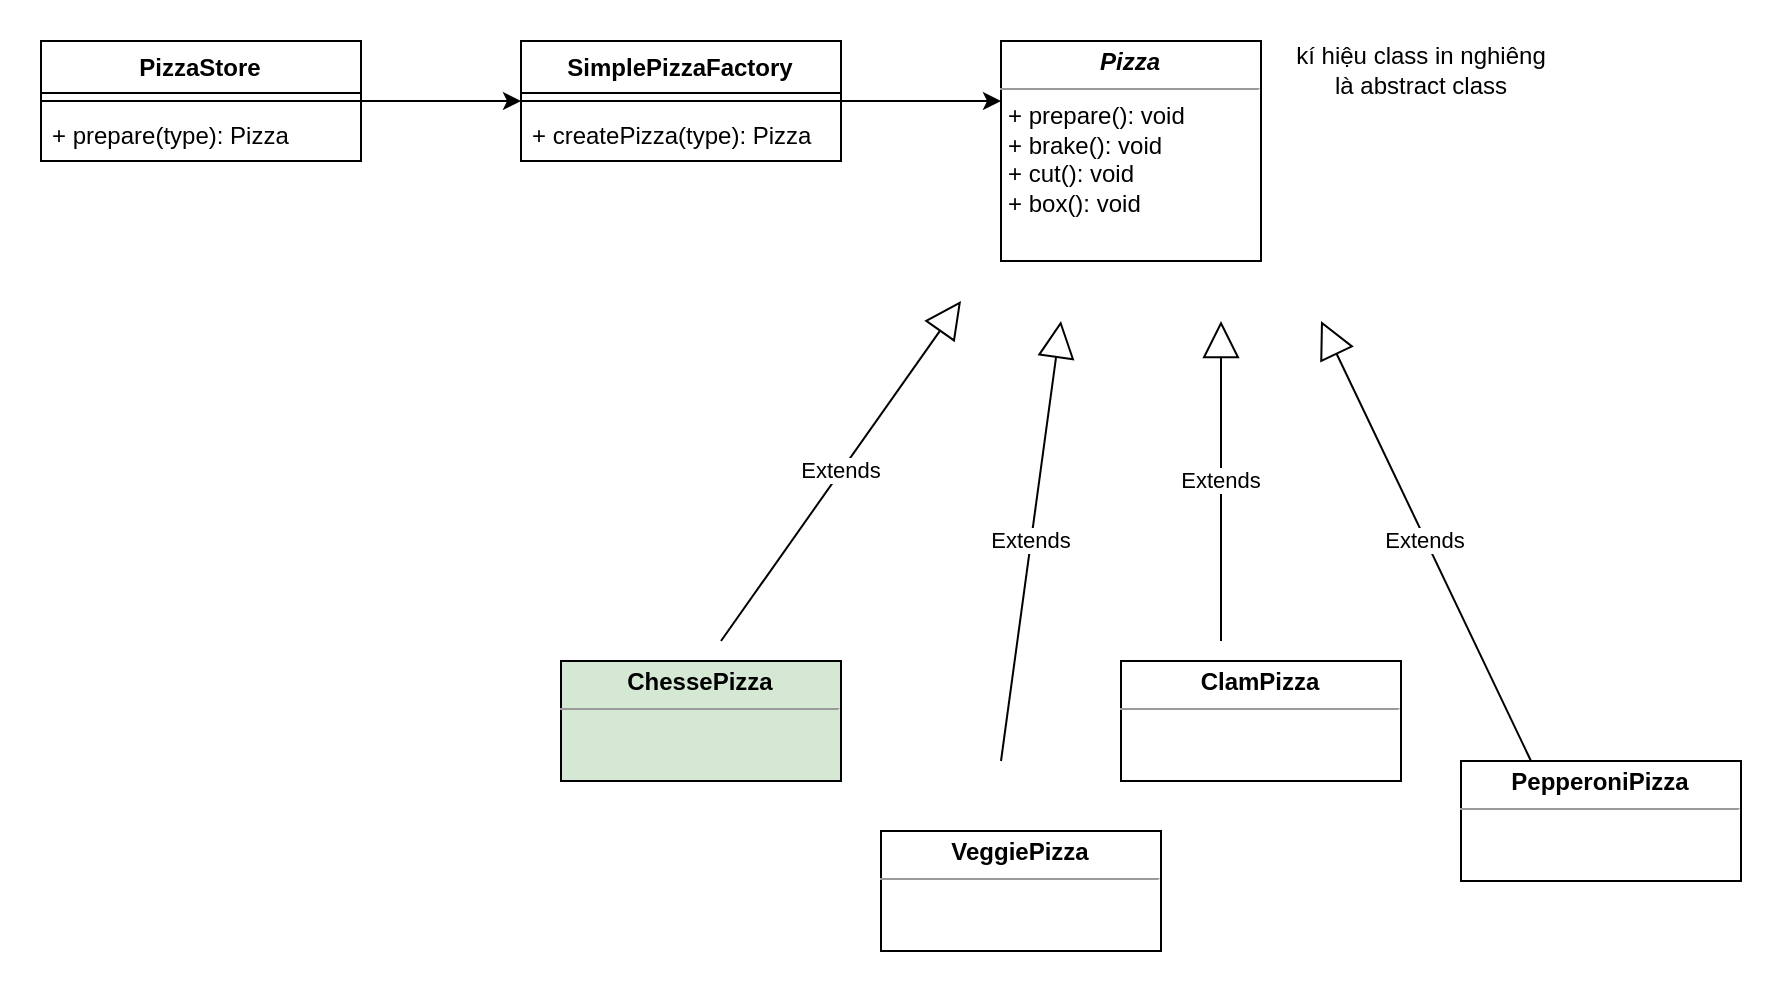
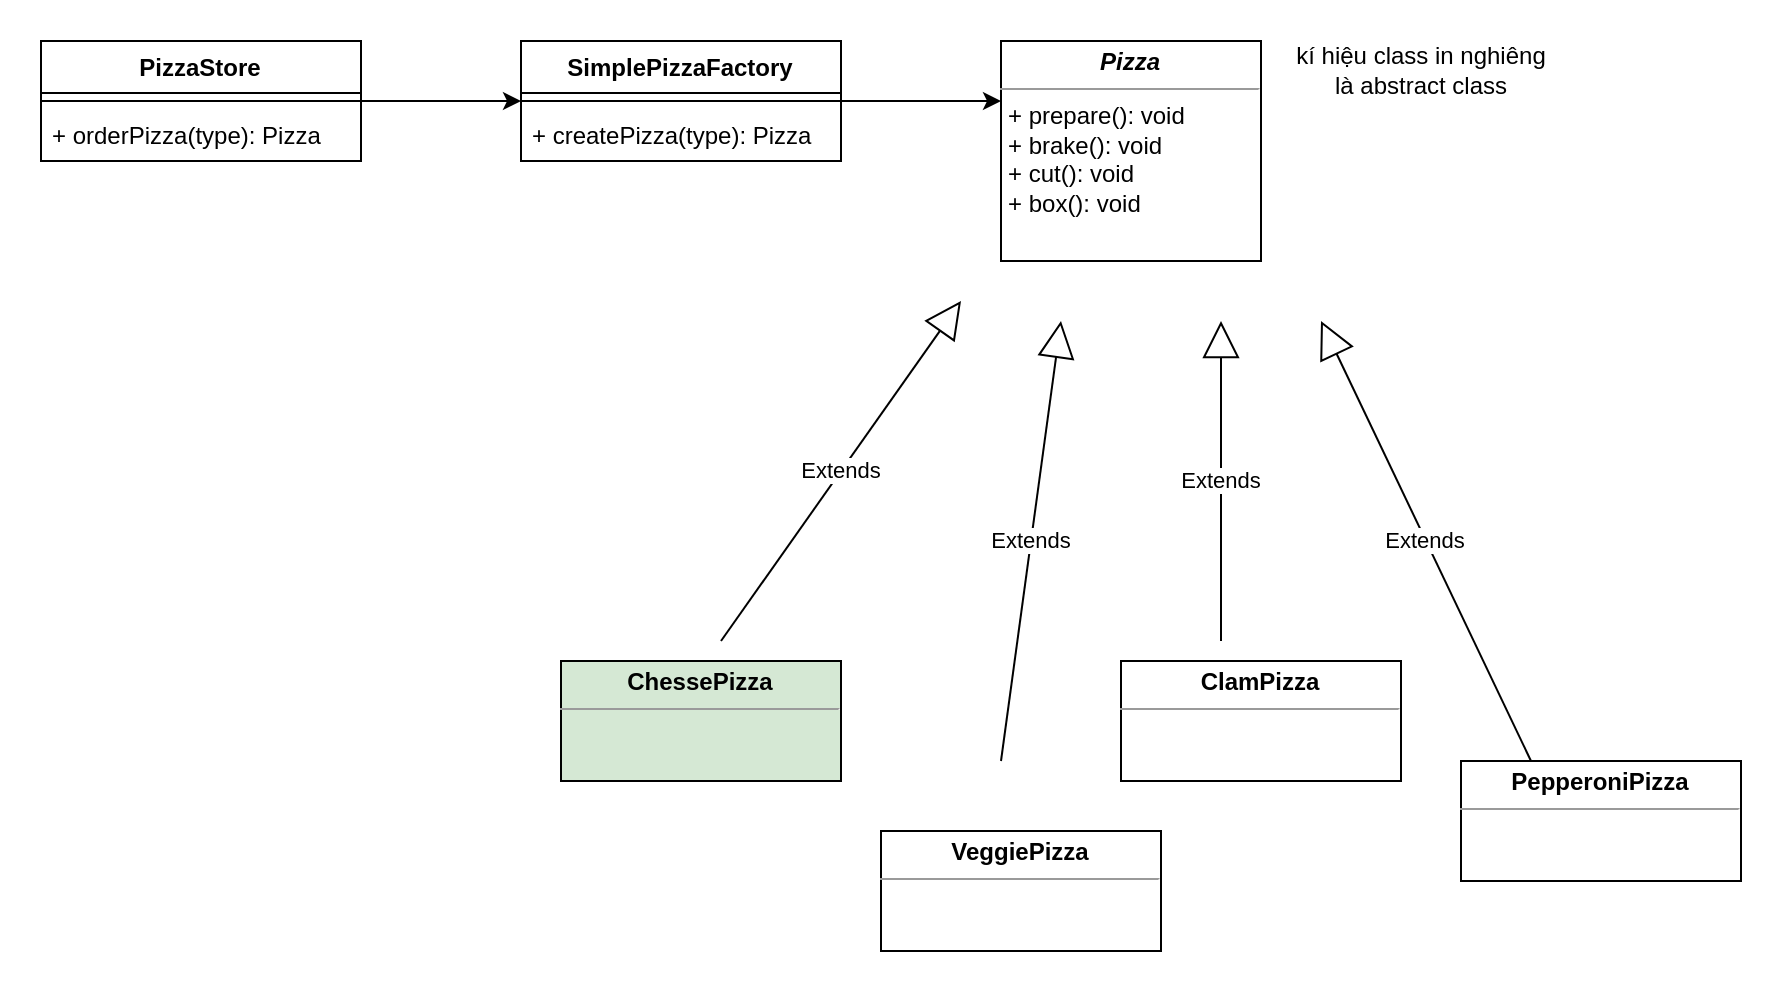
  <mxCell id="0" />
  <mxCell id="1" parent="0" />
  <mxCell id="2" value="" style="edgeStyle=orthogonalEdgeStyle;rounded=0;orthogonalLoop=1;jettySize=auto;html=1;" edge="1" parent="1" source="3" target="7"><mxGeometry relative="1" as="geometry" /></mxCell>
  <mxCell id="3" value="PizzaStore" style="swimlane;fontStyle=1;align=center;verticalAlign=top;childLayout=stackLayout;horizontal=1;startSize=26;horizontalStack=0;resizeParent=1;resizeParentMax=0;resizeLast=0;collapsible=1;marginBottom=0;" vertex="1" parent="1"><mxGeometry x="20" y="20" width="160" height="60" as="geometry" /></mxCell>
  <mxCell id="4" value="" style="line;strokeWidth=1;fillColor=none;align=left;verticalAlign=middle;spacingTop=-1;spacingLeft=3;spacingRight=3;rotatable=0;labelPosition=right;points=[];portConstraint=eastwest;" vertex="1" parent="3"><mxGeometry y="26" width="160" height="8" as="geometry" /></mxCell>
- <mxCell id="5" value="+ prepare(type): Pizza" style="text;strokeColor=none;fillColor=none;align=left;verticalAlign=top;spacingLeft=4;spacingRight=4;overflow=hidden;rotatable=0;points=[[0,0.5],[1,0.5]];portConstraint=eastwest;" vertex="1" parent="3"><mxGeometry y="34" width="160" height="26" as="geometry" /></mxCell>
+ <mxCell id="5" value="+ orderPizza(type): Pizza" style="text;strokeColor=none;fillColor=none;align=left;verticalAlign=top;spacingLeft=4;spacingRight=4;overflow=hidden;rotatable=0;points=[[0,0.5],[1,0.5]];portConstraint=eastwest;" vertex="1" parent="3"><mxGeometry y="34" width="160" height="26" as="geometry" /></mxCell>
  <mxCell id="6" value="" style="edgeStyle=orthogonalEdgeStyle;rounded=0;orthogonalLoop=1;jettySize=auto;html=1;" edge="1" parent="1" source="7"><mxGeometry relative="1" as="geometry"><mxPoint x="500" y="50" as="targetPoint" /></mxGeometry></mxCell>
  <mxCell id="7" value="SimplePizzaFactory" style="swimlane;fontStyle=1;align=center;verticalAlign=top;childLayout=stackLayout;horizontal=1;startSize=26;horizontalStack=0;resizeParent=1;resizeParentMax=0;resizeLast=0;collapsible=1;marginBottom=0;" vertex="1" parent="1"><mxGeometry x="260" y="20" width="160" height="60" as="geometry" /></mxCell>
  <mxCell id="8" value="" style="line;strokeWidth=1;fillColor=none;align=left;verticalAlign=middle;spacingTop=-1;spacingLeft=3;spacingRight=3;rotatable=0;labelPosition=right;points=[];portConstraint=eastwest;" vertex="1" parent="7"><mxGeometry y="26" width="160" height="8" as="geometry" /></mxCell>
  <mxCell id="9" value="+ createPizza(type): Pizza" style="text;strokeColor=none;fillColor=none;align=left;verticalAlign=top;spacingLeft=4;spacingRight=4;overflow=hidden;rotatable=0;points=[[0,0.5],[1,0.5]];portConstraint=eastwest;" vertex="1" parent="7"><mxGeometry y="34" width="160" height="26" as="geometry" /></mxCell>
  <mxCell id="10" value="&lt;p style=&quot;margin: 0px ; margin-top: 4px ; text-align: center&quot;&gt;&lt;b&gt;&lt;i&gt;Pizza&lt;/i&gt;&lt;/b&gt;&lt;/p&gt;&lt;hr size=&quot;1&quot;&gt;&lt;p style=&quot;margin: 0px ; margin-left: 4px&quot;&gt;+ prepare(): void&lt;br&gt;+ brake(): void&lt;br&gt;&lt;/p&gt;&lt;p style=&quot;margin: 0px ; margin-left: 4px&quot;&gt;+ cut(): void&lt;br&gt;&lt;/p&gt;&lt;p style=&quot;margin: 0px ; margin-left: 4px&quot;&gt;+ box(): void&lt;br&gt;&lt;/p&gt;&lt;p style=&quot;margin: 0px ; margin-left: 4px&quot;&gt;&lt;br&gt;&lt;/p&gt;" style="verticalAlign=top;align=left;overflow=fill;fontSize=12;fontFamily=Helvetica;html=1;" vertex="1" parent="1"><mxGeometry x="500" y="20" width="130" height="110" as="geometry" /></mxCell>
  <mxCell id="11" value="Extends" style="endArrow=block;endSize=16;endFill=0;html=1;" edge="1" parent="1"><mxGeometry width="160" relative="1" as="geometry"><mxPoint x="360" y="320" as="sourcePoint" /><mxPoint x="480" y="150" as="targetPoint" /></mxGeometry></mxCell>
  <mxCell id="12" value="Extends" style="endArrow=block;endSize=16;endFill=0;html=1;" edge="1" parent="1"><mxGeometry width="160" relative="1" as="geometry"><mxPoint x="610" y="320" as="sourcePoint" /><mxPoint x="610" y="160" as="targetPoint" /></mxGeometry></mxCell>
  <mxCell id="13" value="Extends" style="endArrow=block;endSize=16;endFill=0;html=1;exitX=0.25;exitY=0;exitDx=0;exitDy=0;" edge="1" parent="1" source="18"><mxGeometry width="160" relative="1" as="geometry"><mxPoint x="740" y="320" as="sourcePoint" /><mxPoint x="660" y="160" as="targetPoint" /></mxGeometry></mxCell>
  <mxCell id="14" value="Extends" style="endArrow=block;endSize=16;endFill=0;html=1;" edge="1" parent="1"><mxGeometry width="160" relative="1" as="geometry"><mxPoint x="500" y="380" as="sourcePoint" /><mxPoint x="530" y="160" as="targetPoint" /></mxGeometry></mxCell>
  <mxCell id="15" value="&lt;p style=&quot;margin: 0px ; margin-top: 4px ; text-align: center&quot;&gt;&lt;b&gt;ChessePizza&lt;/b&gt;&lt;/p&gt;&lt;hr size=&quot;1&quot;&gt;&lt;div style=&quot;height: 2px&quot;&gt;&lt;/div&gt;" style="verticalAlign=top;align=left;overflow=fill;fontSize=12;fontFamily=Helvetica;html=1;fillColor=#d5e8d4;" vertex="1" parent="1"><mxGeometry x="280" y="330" width="140" height="60" as="geometry" /></mxCell>
  <mxCell id="16" value="&lt;p style=&quot;margin: 0px ; margin-top: 4px ; text-align: center&quot;&gt;&lt;b&gt;VeggiePizza&lt;/b&gt;&lt;/p&gt;&lt;hr size=&quot;1&quot;&gt;&lt;div style=&quot;height: 2px&quot;&gt;&lt;/div&gt;" style="verticalAlign=top;align=left;overflow=fill;fontSize=12;fontFamily=Helvetica;html=1;" vertex="1" parent="1"><mxGeometry x="440" y="415" width="140" height="60" as="geometry" /></mxCell>
  <mxCell id="17" value="&lt;p style=&quot;margin: 0px ; margin-top: 4px ; text-align: center&quot;&gt;&lt;b&gt;ClamPizza&lt;/b&gt;&lt;/p&gt;&lt;hr size=&quot;1&quot;&gt;&lt;div style=&quot;height: 2px&quot;&gt;&lt;/div&gt;" style="verticalAlign=top;align=left;overflow=fill;fontSize=12;fontFamily=Helvetica;html=1;" vertex="1" parent="1"><mxGeometry x="560" y="330" width="140" height="60" as="geometry" /></mxCell>
  <mxCell id="18" value="&lt;p style=&quot;margin: 0px ; margin-top: 4px ; text-align: center&quot;&gt;&lt;b&gt;PepperoniPizza&lt;/b&gt;&lt;/p&gt;&lt;hr size=&quot;1&quot;&gt;&lt;div style=&quot;height: 2px&quot;&gt;&lt;/div&gt;" style="verticalAlign=top;align=left;overflow=fill;fontSize=12;fontFamily=Helvetica;html=1;" vertex="1" parent="1"><mxGeometry x="730" y="380" width="140" height="60" as="geometry" /></mxCell>
  <mxCell id="19" value="kí hiệu class in nghiêng &lt;br&gt;là abstract class" style="text;html=1;align=center;verticalAlign=middle;resizable=0;points=[];autosize=1;" vertex="1" parent="1"><mxGeometry x="640" y="20" width="140" height="30" as="geometry" /></mxCell>
